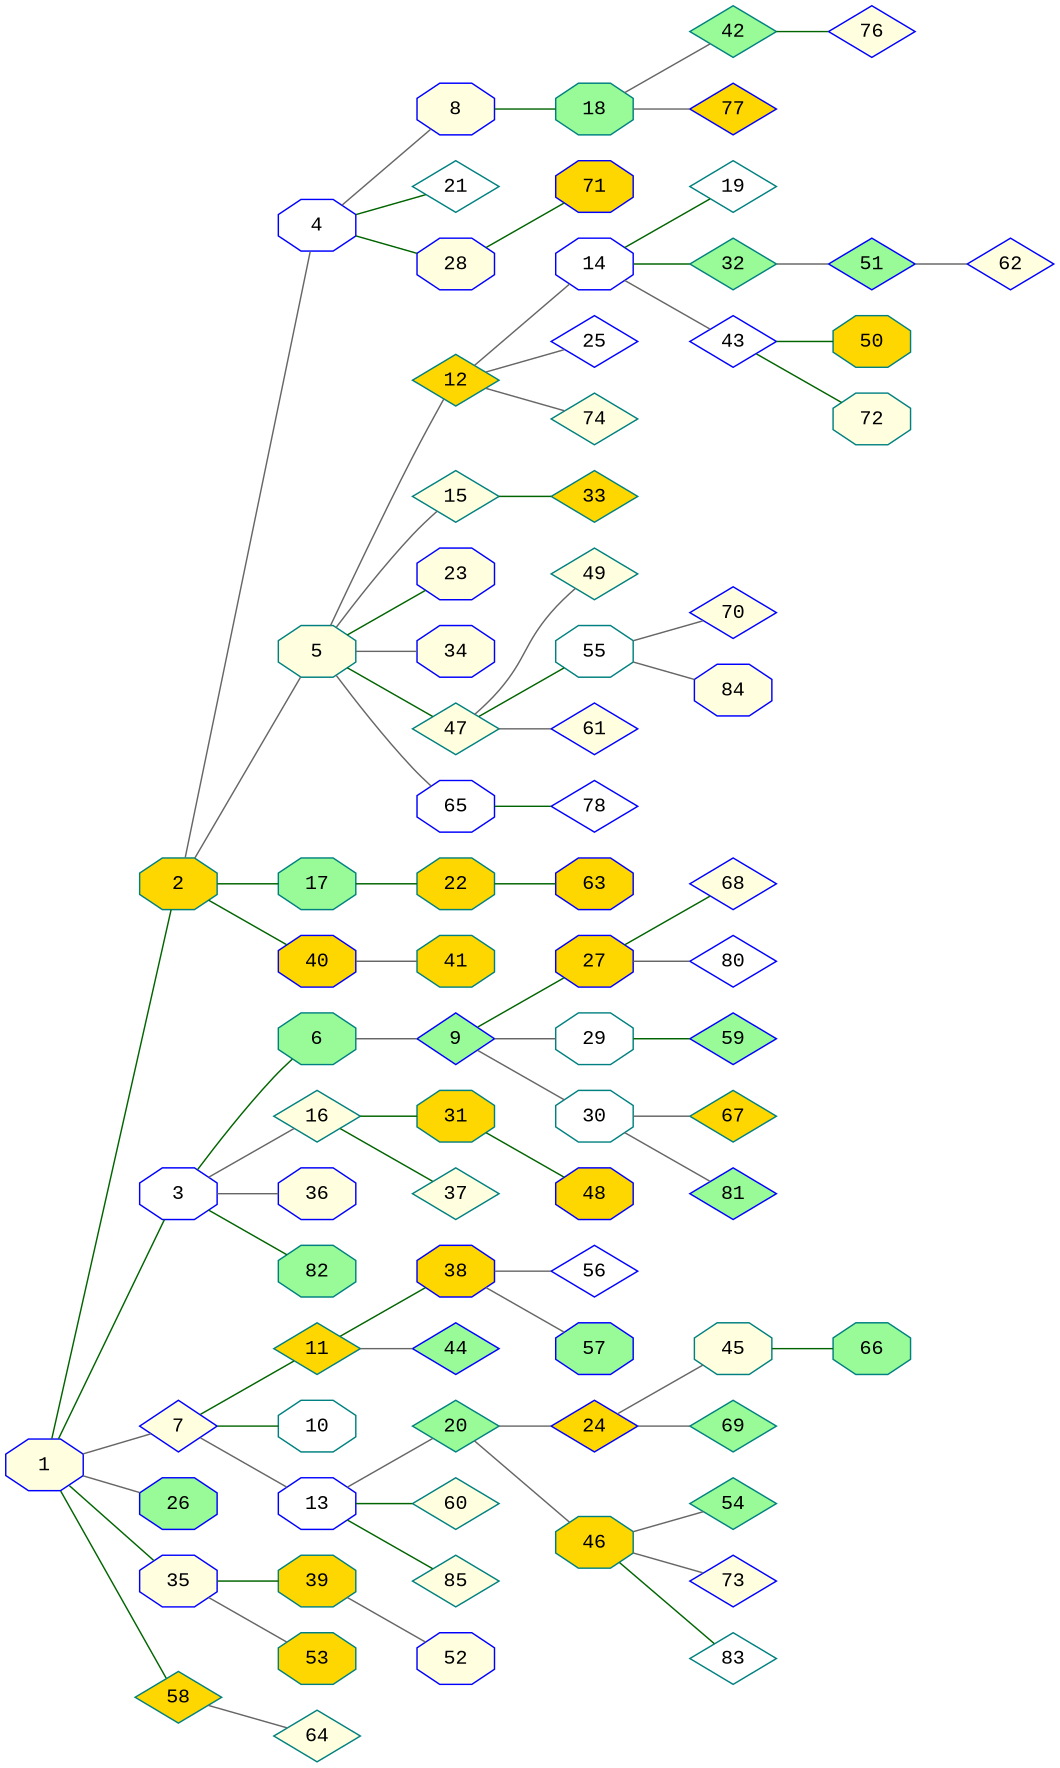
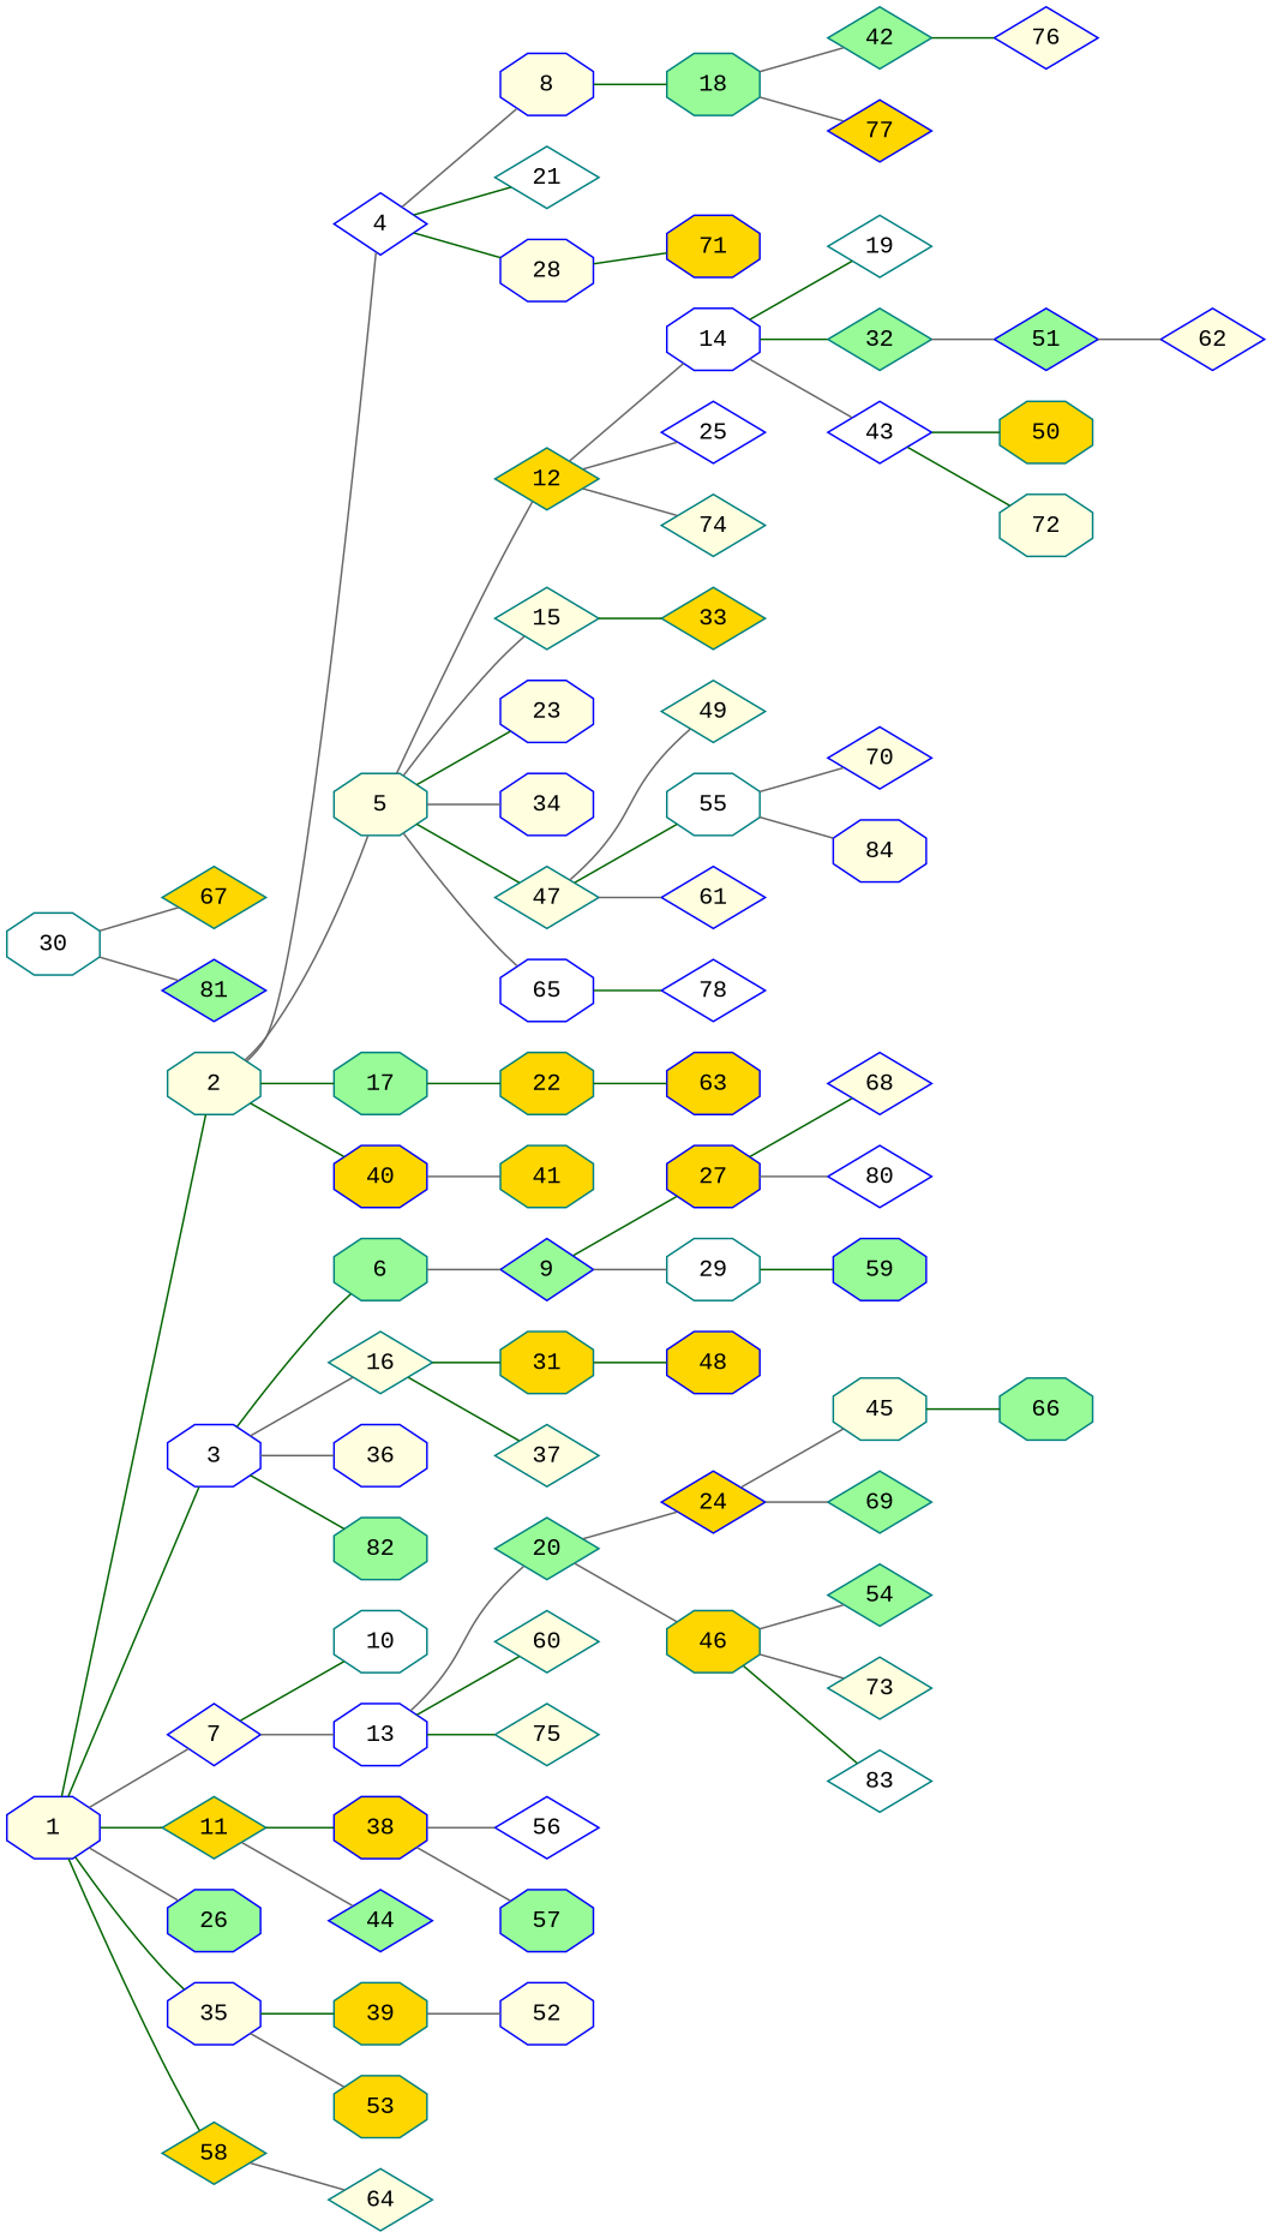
  graph {
    fontname="Liberation Mono"
    rankdir=LR
    node [color=teal fillcolor=lightyellow fontname="Liberation Mono" shape=octagon style=filled]
    edge [color=gray40 fontname="Liberation Mono"]
    1 [color=blue]
-   2 [fillcolor=gold]
+   2
    3 [color=blue fillcolor=white]
    7 [color=blue shape=diamond]
    11 [fillcolor=gold shape=diamond]
    26 [color=blue fillcolor=palegreen]
    35 [color=blue]
    58 [fillcolor=gold shape=diamond]
-   4 [color=blue fillcolor=white]
+   4 [color=blue fillcolor=white shape=diamond]
    5
    17 [fillcolor=palegreen]
    40 [color=blue fillcolor=gold]
    6 [fillcolor=palegreen]
    16 [shape=diamond]
    36 [color=blue]
    82 [fillcolor=palegreen]
    10 [fillcolor=white]
    13 [color=blue fillcolor=white]
    38 [color=blue fillcolor=gold]
    44 [color=blue fillcolor=palegreen shape=diamond]
    39 [fillcolor=gold]
    53 [fillcolor=gold]
    64 [shape=diamond]
    8 [color=blue]
    21 [fillcolor=white shape=diamond]
    28 [color=blue]
    12 [fillcolor=gold shape=diamond]
    15 [shape=diamond]
    23 [color=blue]
    34 [color=blue]
    47 [shape=diamond]
    65 [color=blue fillcolor=white]
    22 [fillcolor=gold]
    41 [fillcolor=gold]
    9 [color=blue fillcolor=palegreen shape=diamond]
    31 [fillcolor=gold]
    37 [shape=diamond]
    18 [fillcolor=palegreen]
    71 [color=blue fillcolor=gold]
    14 [color=blue fillcolor=white]
    25 [color=blue fillcolor=white shape=diamond]
    74 [shape=diamond]
    33 [fillcolor=gold shape=diamond]
    49 [shape=diamond]
    55 [fillcolor=white]
    61 [color=blue shape=diamond]
    78 [color=blue fillcolor=white shape=diamond]
    27 [color=blue fillcolor=gold]
    29 [fillcolor=white]
    30 [fillcolor=white]
    20 [fillcolor=palegreen shape=diamond]
    60 [shape=diamond]
-   75 [shape=diamond label=85]
+   75 [shape=diamond]
    42 [fillcolor=palegreen shape=diamond]
    77 [color=blue fillcolor=gold shape=diamond]
    68 [color=blue shape=diamond]
    80 [color=blue fillcolor=white shape=diamond]
-   59 [color=blue fillcolor=palegreen shape=diamond]
+   59 [color=blue fillcolor=palegreen]
    67 [fillcolor=gold shape=diamond]
    81 [color=blue fillcolor=palegreen shape=diamond]
    56 [color=blue fillcolor=white shape=diamond]
    57 [color=blue fillcolor=palegreen]
    19 [fillcolor=white shape=diamond]
    32 [fillcolor=palegreen shape=diamond]
    43 [color=blue fillcolor=white shape=diamond]
    24 [color=blue fillcolor=gold shape=diamond]
    46 [fillcolor=gold]
    51 [color=blue fillcolor=palegreen shape=diamond]
    50 [fillcolor=gold]
    72
    48 [color=blue fillcolor=gold]
    63 [color=blue fillcolor=gold]
    76 [color=blue shape=diamond]
    45
    69 [fillcolor=palegreen shape=diamond]
    54 [fillcolor=palegreen shape=diamond]
-   73 [color=blue shape=diamond]
+   73 [shape=diamond]
    83 [fillcolor=white shape=diamond]
    66 [fillcolor=palegreen]
    62 [color=blue shape=diamond]
    52 [color=blue]
    70 [color=blue shape=diamond]
    84 [color=blue]
    1 -- 2 [color=darkgreen]
    1 -- 3 [color=darkgreen]
    1 -- 7
-   7 -- 11 [color=darkgreen]
+   1 -- 11 [color=darkgreen]
    1 -- 26
    1 -- 35 [color=darkgreen]
    1 -- 58 [color=darkgreen]
    2 -- 4
    2 -- 5
    2 -- 17 [color=darkgreen]
    2 -- 40 [color=darkgreen]
    3 -- 6 [color=darkgreen]
    3 -- 16
    3 -- 36
    3 -- 82 [color=darkgreen]
    7 -- 10 [color=darkgreen]
    7 -- 13
    11 -- 38 [color=darkgreen]
    11 -- 44
    35 -- 39 [color=darkgreen]
    35 -- 53
    58 -- 64
    4 -- 8
    4 -- 21 [color=darkgreen]
    4 -- 28 [color=darkgreen]
    5 -- 12
    5 -- 15
    5 -- 23 [color=darkgreen]
    5 -- 34
    5 -- 47 [color=darkgreen]
    5 -- 65
    17 -- 22 [color=darkgreen]
    40 -- 41
    6 -- 9
    16 -- 31 [color=darkgreen]
    16 -- 37 [color=darkgreen]
    13 -- 20
    13 -- 60 [color=darkgreen]
    13 -- 75 [color=darkgreen]
    38 -- 56
    38 -- 57
    39 -- 52
    8 -- 18 [color=darkgreen]
    28 -- 71 [color=darkgreen]
    12 -- 14
    12 -- 25
    12 -- 74
    15 -- 33 [color=darkgreen]
    47 -- 49
    47 -- 55 [color=darkgreen]
    47 -- 61
    65 -- 78 [color=darkgreen]
    22 -- 63 [color=darkgreen]
    9 -- 27 [color=darkgreen]
    9 -- 29
-   9 -- 30
    31 -- 48 [color=darkgreen]
    18 -- 42
    18 -- 77
    14 -- 19 [color=darkgreen]
    14 -- 32 [color=darkgreen]
    14 -- 43
    55 -- 70
    55 -- 84
    27 -- 68 [color=darkgreen]
    27 -- 80
    29 -- 59 [color=darkgreen]
    30 -- 67
    30 -- 81
    20 -- 24
    20 -- 46
    42 -- 76 [color=darkgreen]
    32 -- 51
    43 -- 50 [color=darkgreen]
    43 -- 72 [color=darkgreen]
    24 -- 45
    24 -- 69
    46 -- 54
    46 -- 73
    46 -- 83 [color=darkgreen]
    51 -- 62
    45 -- 66 [color=darkgreen]
  }
